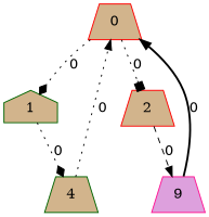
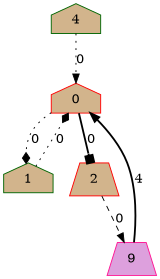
  digraph {
    node [color=red fillcolor=tan shape=trapezium style=filled]
    edge [arrowhead=normal style=dotted]
-   0
+   0 [shape=house]
    1 [color=darkgreen shape=house]
    2
    n4 [color=deeppink fillcolor=plum label=9]
-   4 [color=darkgreen]
+   4 [color=darkgreen shape=house]
    0 -> 1 [arrowhead=diamond label=0]
-   0 -> 2 [arrowhead=box label=0]
-   1 -> 4 [arrowhead=diamond label=0]
+   0 -> 2 [arrowhead=box label=0 style=bold]
+   1 -> 0 [arrowhead=diamond label=0]
    2 -> n4 [label=0 style=dashed]
-   n4 -> 0 [label=0 style=bold]
+   n4 -> 0 [label=4 style=bold]
    4 -> 0 [label=0]
  }
